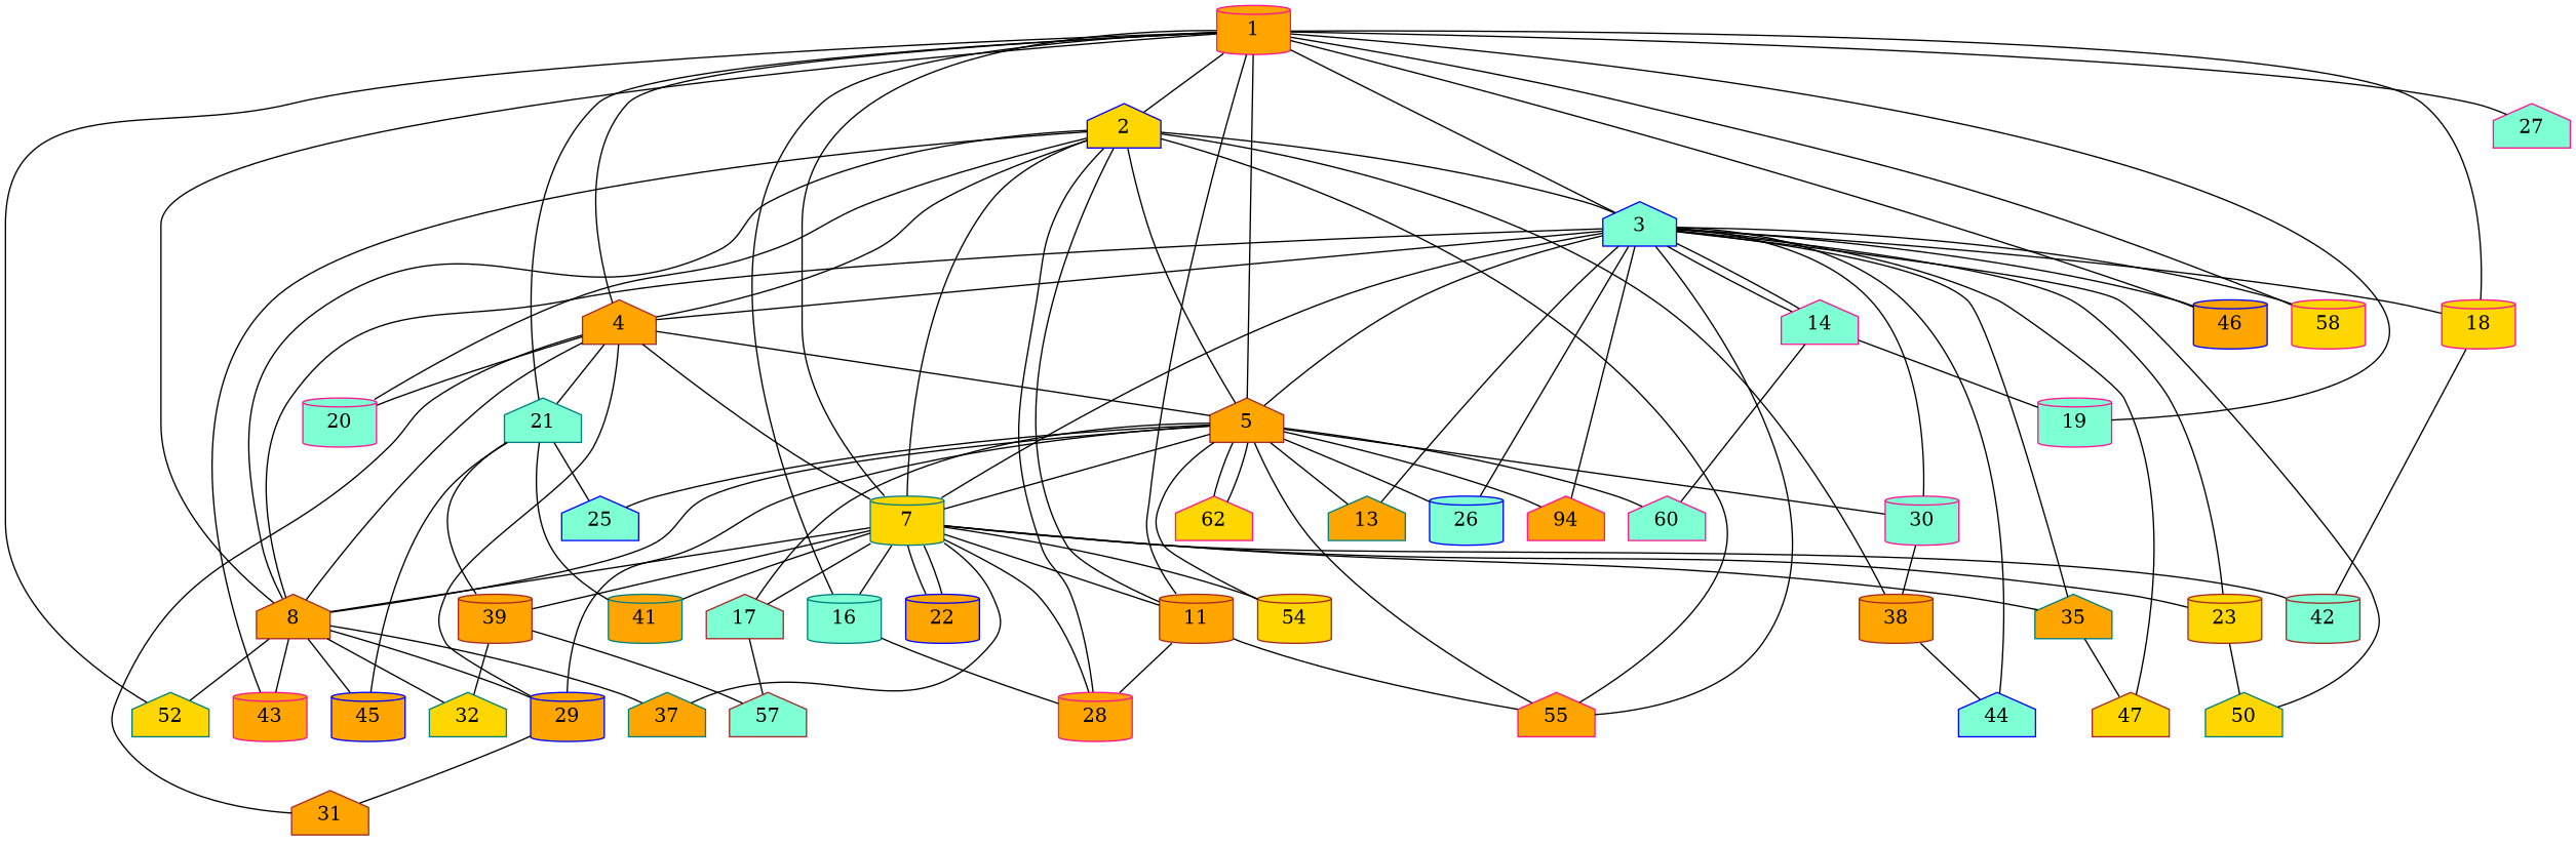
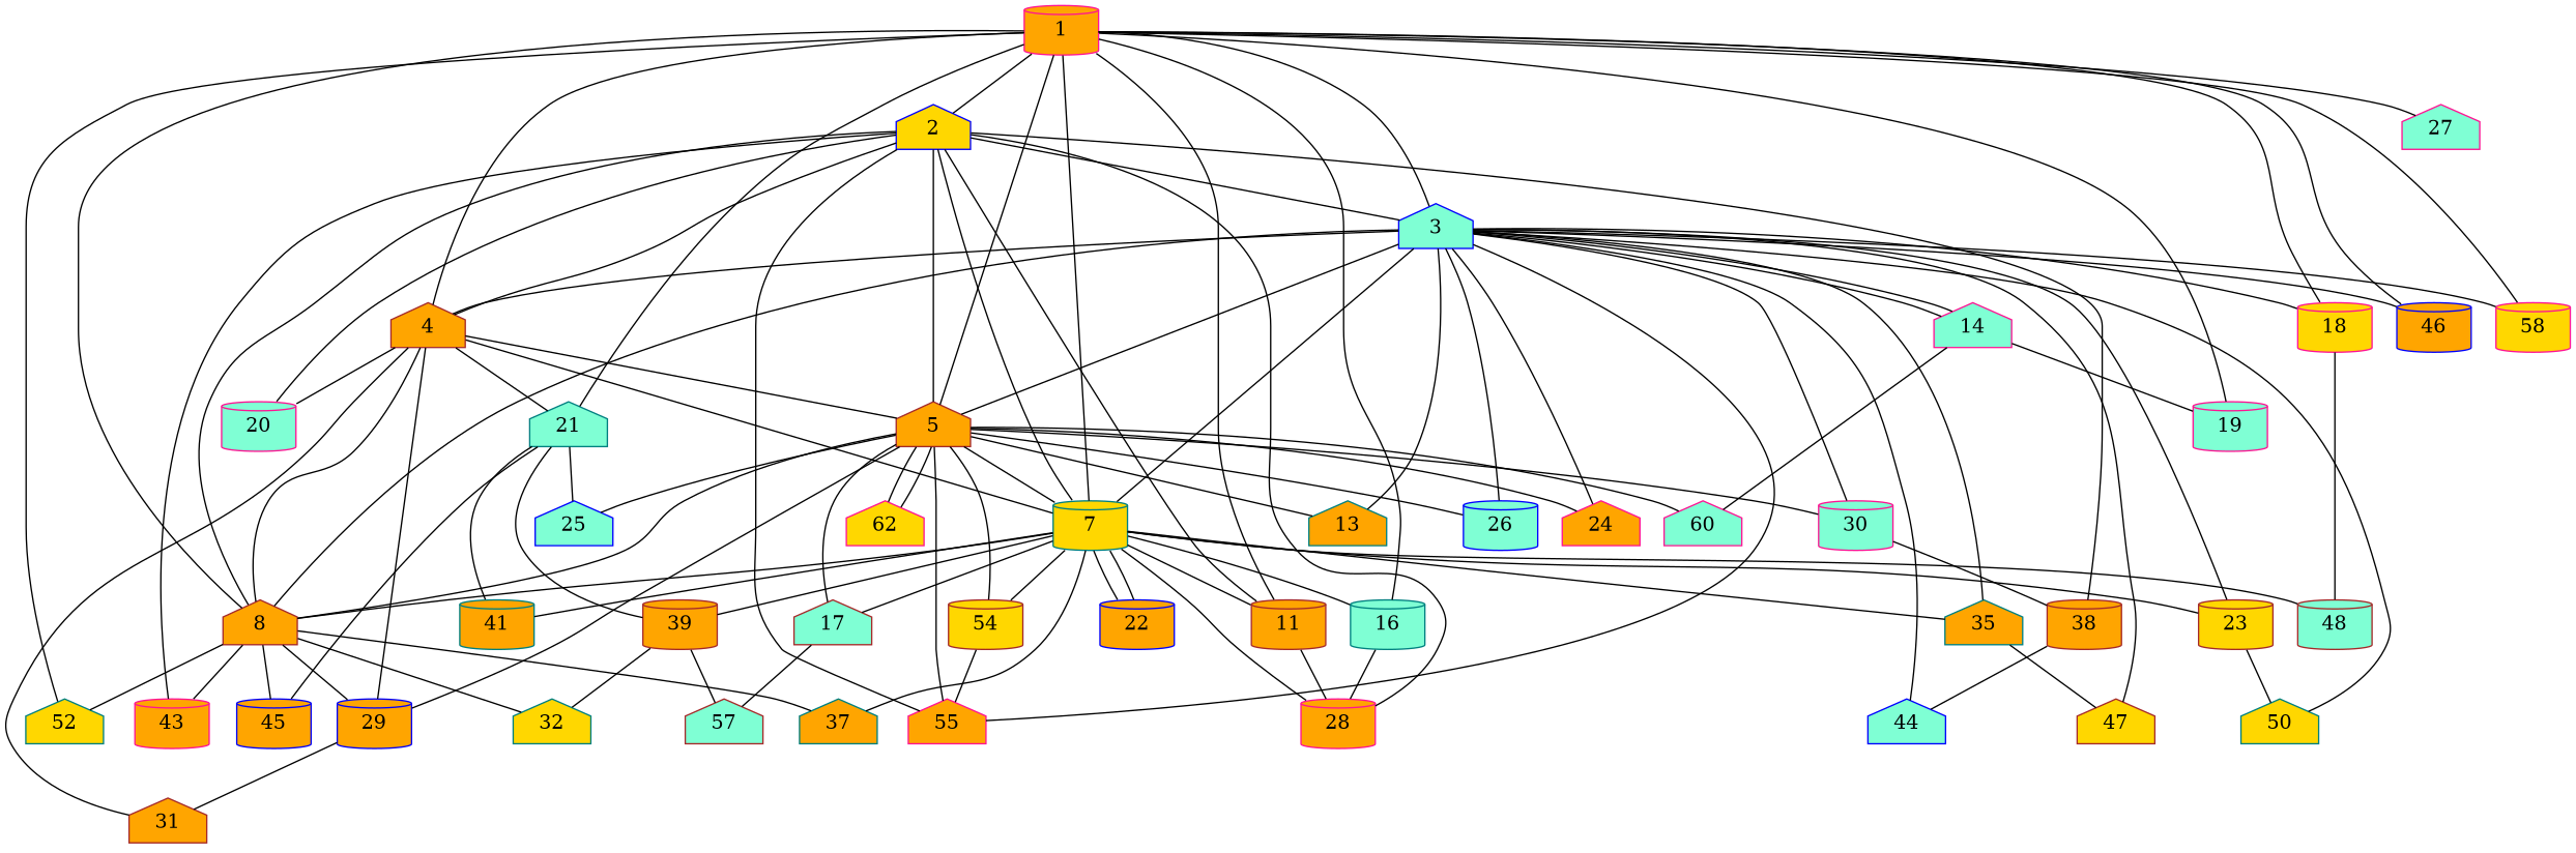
  graph {
    node [color=deeppink fillcolor=orange shape=house style=filled]
    1 [shape=cylinder super="+9"]
    2 [color=blue fillcolor=gold]
    3 [color=blue fillcolor=aquamarine super="+10"]
    4 [color=brown super="+12"]
    5 [color=brown super="+6"]
    7 [color=teal fillcolor=gold shape=cylinder super="+15"]
    8 [color=brown super="+40"]
    11 [color=brown shape=cylinder super="+48"]
    16 [color=teal fillcolor=aquamarine shape=cylinder super="+36"]
    18 [fillcolor=gold shape=cylinder]
    19 [fillcolor=aquamarine shape=cylinder]
    21 [color=teal fillcolor=aquamarine super="+53"]
    27 [fillcolor=aquamarine]
    46 [color=blue shape=cylinder]
    52 [color=teal fillcolor=gold]
    58 [fillcolor=gold shape=cylinder]
    20 [fillcolor=aquamarine shape=cylinder]
    28 [shape=cylinder super="+34"]
    38 [color=brown shape=cylinder super="+61"]
    43 [shape=cylinder]
    55 [super="+59"]
    13 [color=teal]
    26 [color=blue fillcolor=aquamarine shape=cylinder super="+49"]
    14 [fillcolor=aquamarine]
    23 [color=brown fillcolor=gold shape=cylinder]
-   24 [label=94]
+   24
    30 [fillcolor=aquamarine shape=cylinder]
    35 [color=teal]
    44 [color=blue fillcolor=aquamarine super="+51"]
    47 [color=brown fillcolor=gold]
    50 [color=teal fillcolor=gold]
    29 [color=blue shape=cylinder super="+33"]
    31 [color=brown]
    17 [color=brown fillcolor=aquamarine]
    25 [color=blue fillcolor=aquamarine]
    54 [color=brown fillcolor=gold shape=cylinder]
    60 [fillcolor=aquamarine]
    62 [fillcolor=gold]
    22 [color=blue shape=cylinder]
    37 [color=teal]
    39 [color=brown shape=cylinder]
    41 [color=teal shape=cylinder]
-   42 [color=brown fillcolor=aquamarine shape=cylinder]
+   42 [color=brown fillcolor=aquamarine shape=cylinder label=48]
    32 [color=teal fillcolor=gold]
    45 [color=blue shape=cylinder]
    57 [color=brown fillcolor=aquamarine]
    1 -- 2 [weight=2]
    1 -- 3 [weight=4]
    1 -- 4 [weight=2]
    1 -- 5 [weight=4]
    1 -- 7 [weight=2]
    1 -- 8 [weight=2]
    1 -- 11
    1 -- 16
    1 -- 18
    1 -- 19
    1 -- 21 [weight=2]
    1 -- 27
    1 -- 46
    1 -- 52
    1 -- 58
    2 -- 3 [weight=2]
    2 -- 4
    2 -- 5 [weight=2]
    2 -- 7
    2 -- 8
    2 -- 11
    2 -- 20
    2 -- 28
    2 -- 38 [weight=2]
    2 -- 43
    2 -- 55
    3 -- 4 [weight=2]
    3 -- 5 [weight=4]
    3 -- 7 [weight=2]
    3 -- 8 [weight=2]
    3 -- 18
    3 -- 46
    3 -- 58
    3 -- 55
    3 -- 13
    3 -- 26
    3 -- 14
    3 -- 14
    3 -- 23
    3 -- 24
    3 -- 30
    3 -- 35
    3 -- 44 [weight=2]
    3 -- 47
    3 -- 50
    4 -- 5 [weight=2]
    4 -- 7 [weight=2]
    4 -- 8 [weight=2]
    4 -- 21
    4 -- 20
    4 -- 29
    4 -- 31
    5 -- 7 [weight=2]
    5 -- 8 [weight=2]
    5 -- 55
    5 -- 13
    5 -- 26
    5 -- 24
    5 -- 30
    5 -- 29
    5 -- 17
    5 -- 25
    5 -- 54
    5 -- 60
    5 -- 62
    5 -- 62
    7 -- 8
    7 -- 11
    7 -- 16
    7 -- 28
    7 -- 23
    7 -- 35
    7 -- 17
    7 -- 54
    7 -- 22
    7 -- 22
    7 -- 37
    7 -- 39
    7 -- 41
    7 -- 42
    8 -- 52
    8 -- 43
    8 -- 29
    8 -- 37
    8 -- 32
    8 -- 45
    11 -- 28
-   11 -- 55
+   54 -- 55
    16 -- 28
    18 -- 42
    21 -- 25
    21 -- 39
    21 -- 41
    21 -- 45
    38 -- 44
    14 -- 19
    14 -- 60
    23 -- 50
    30 -- 38
    35 -- 47
    29 -- 31
    17 -- 57
    39 -- 32
    39 -- 57
  }
